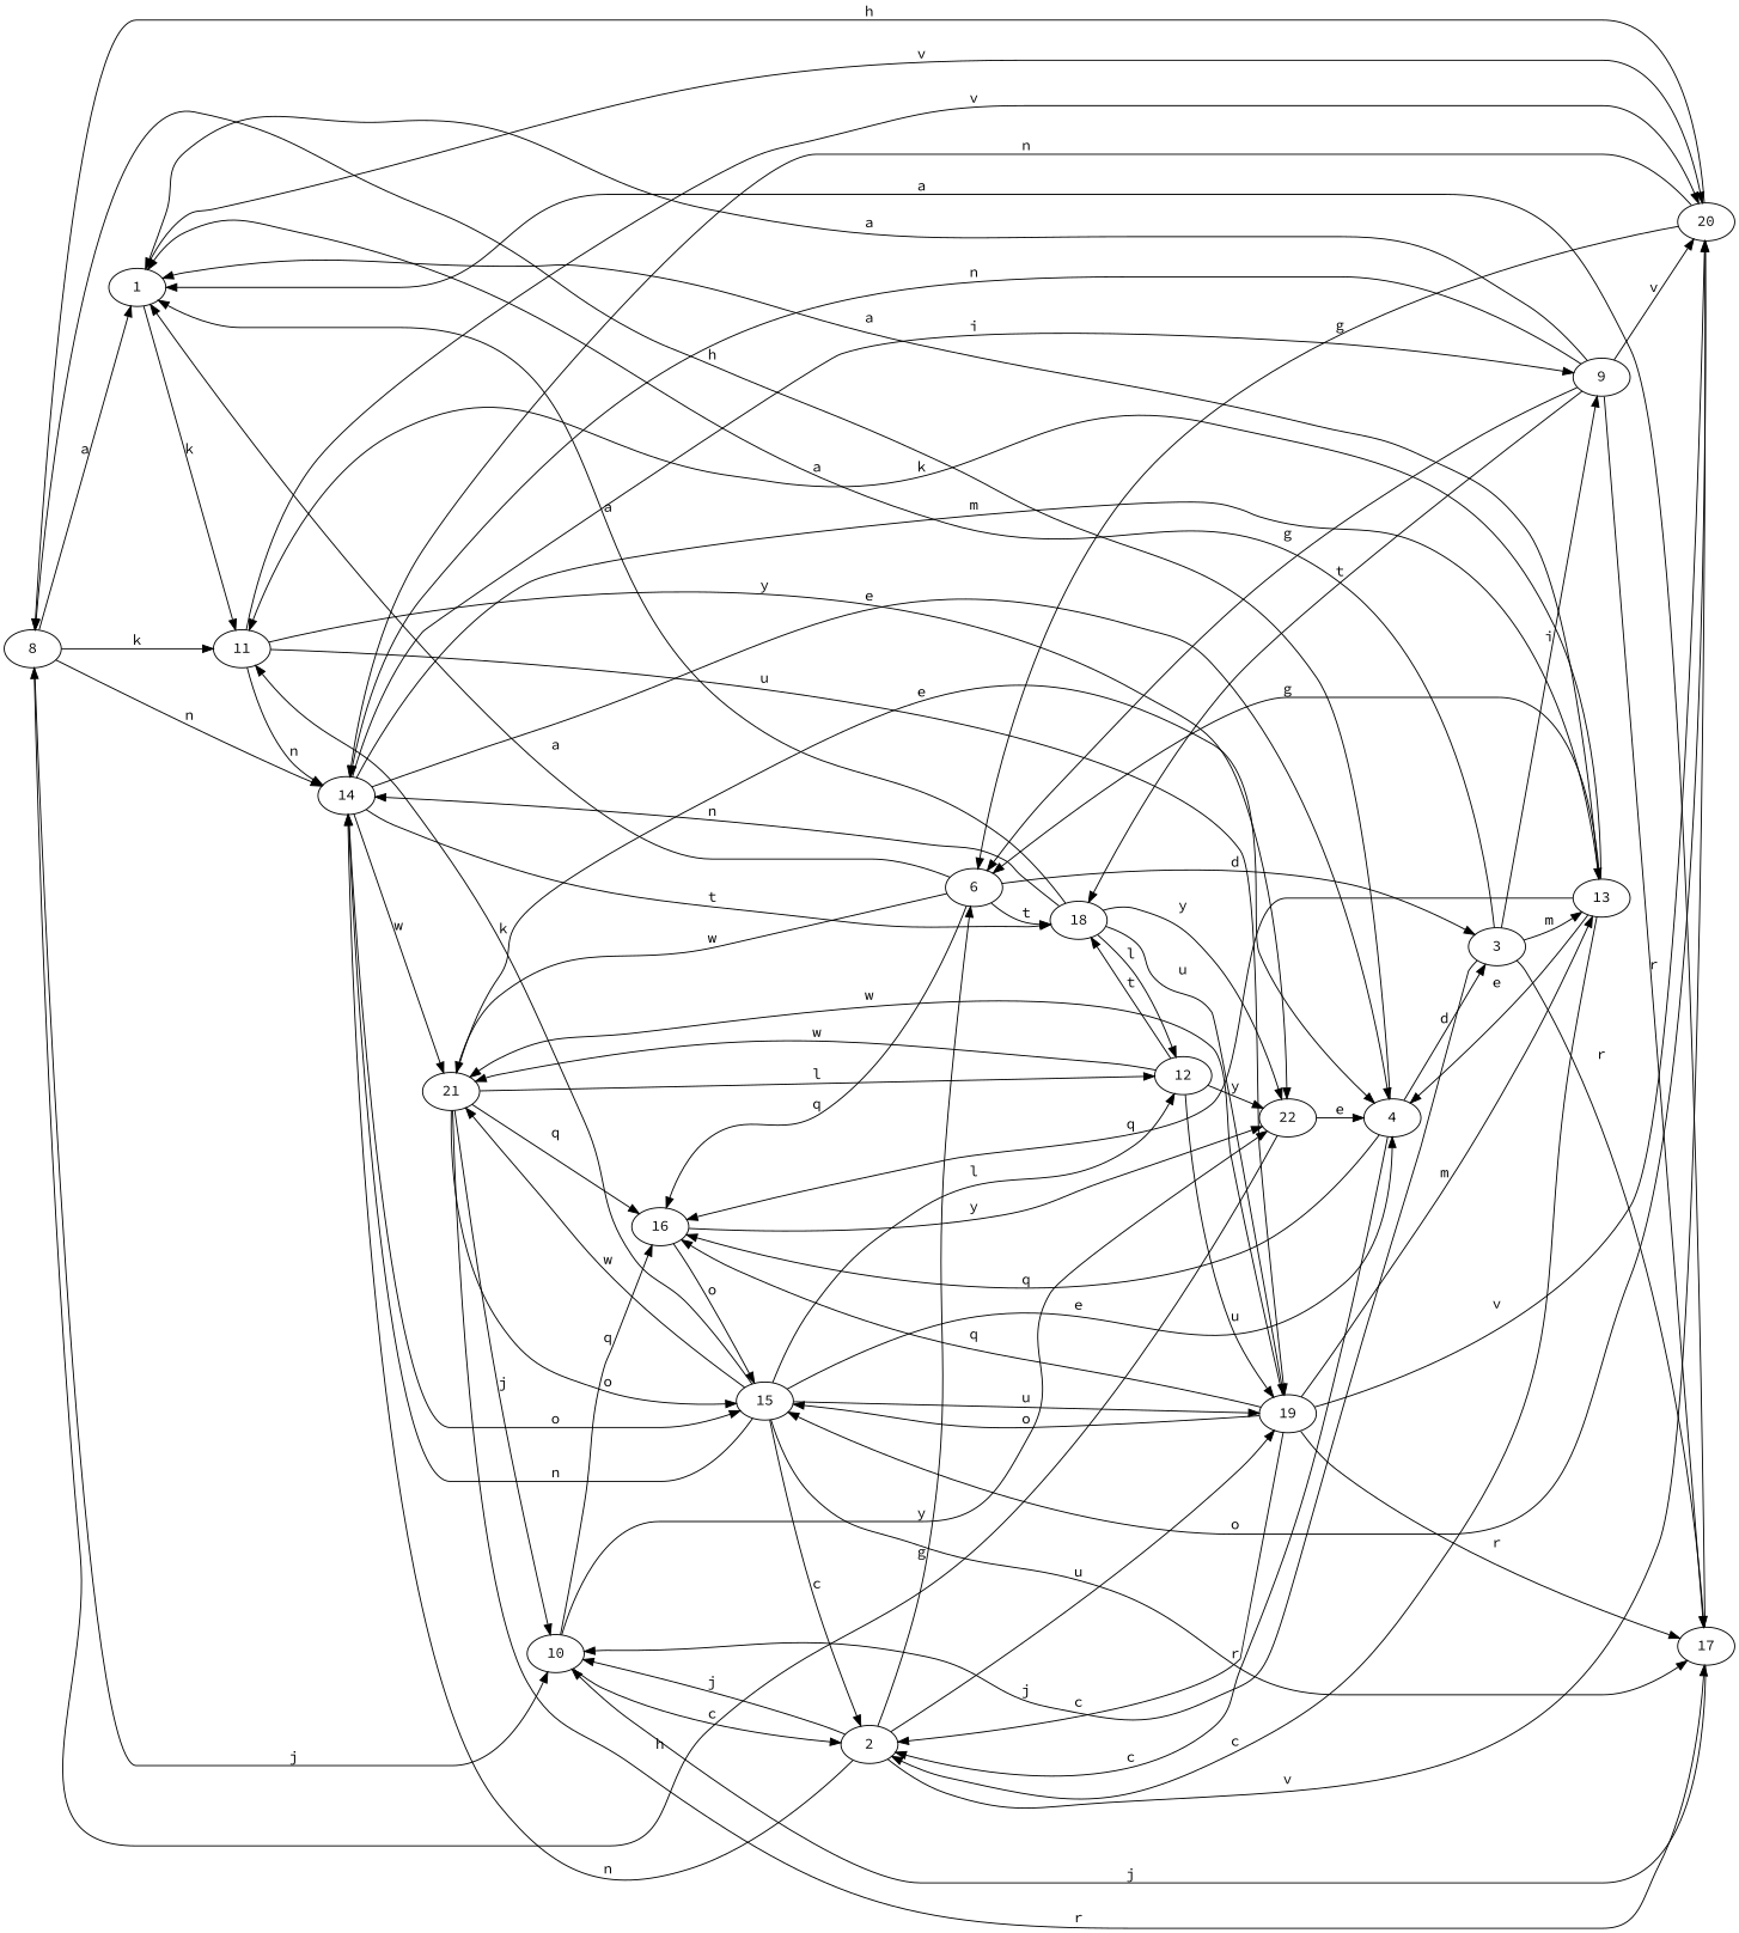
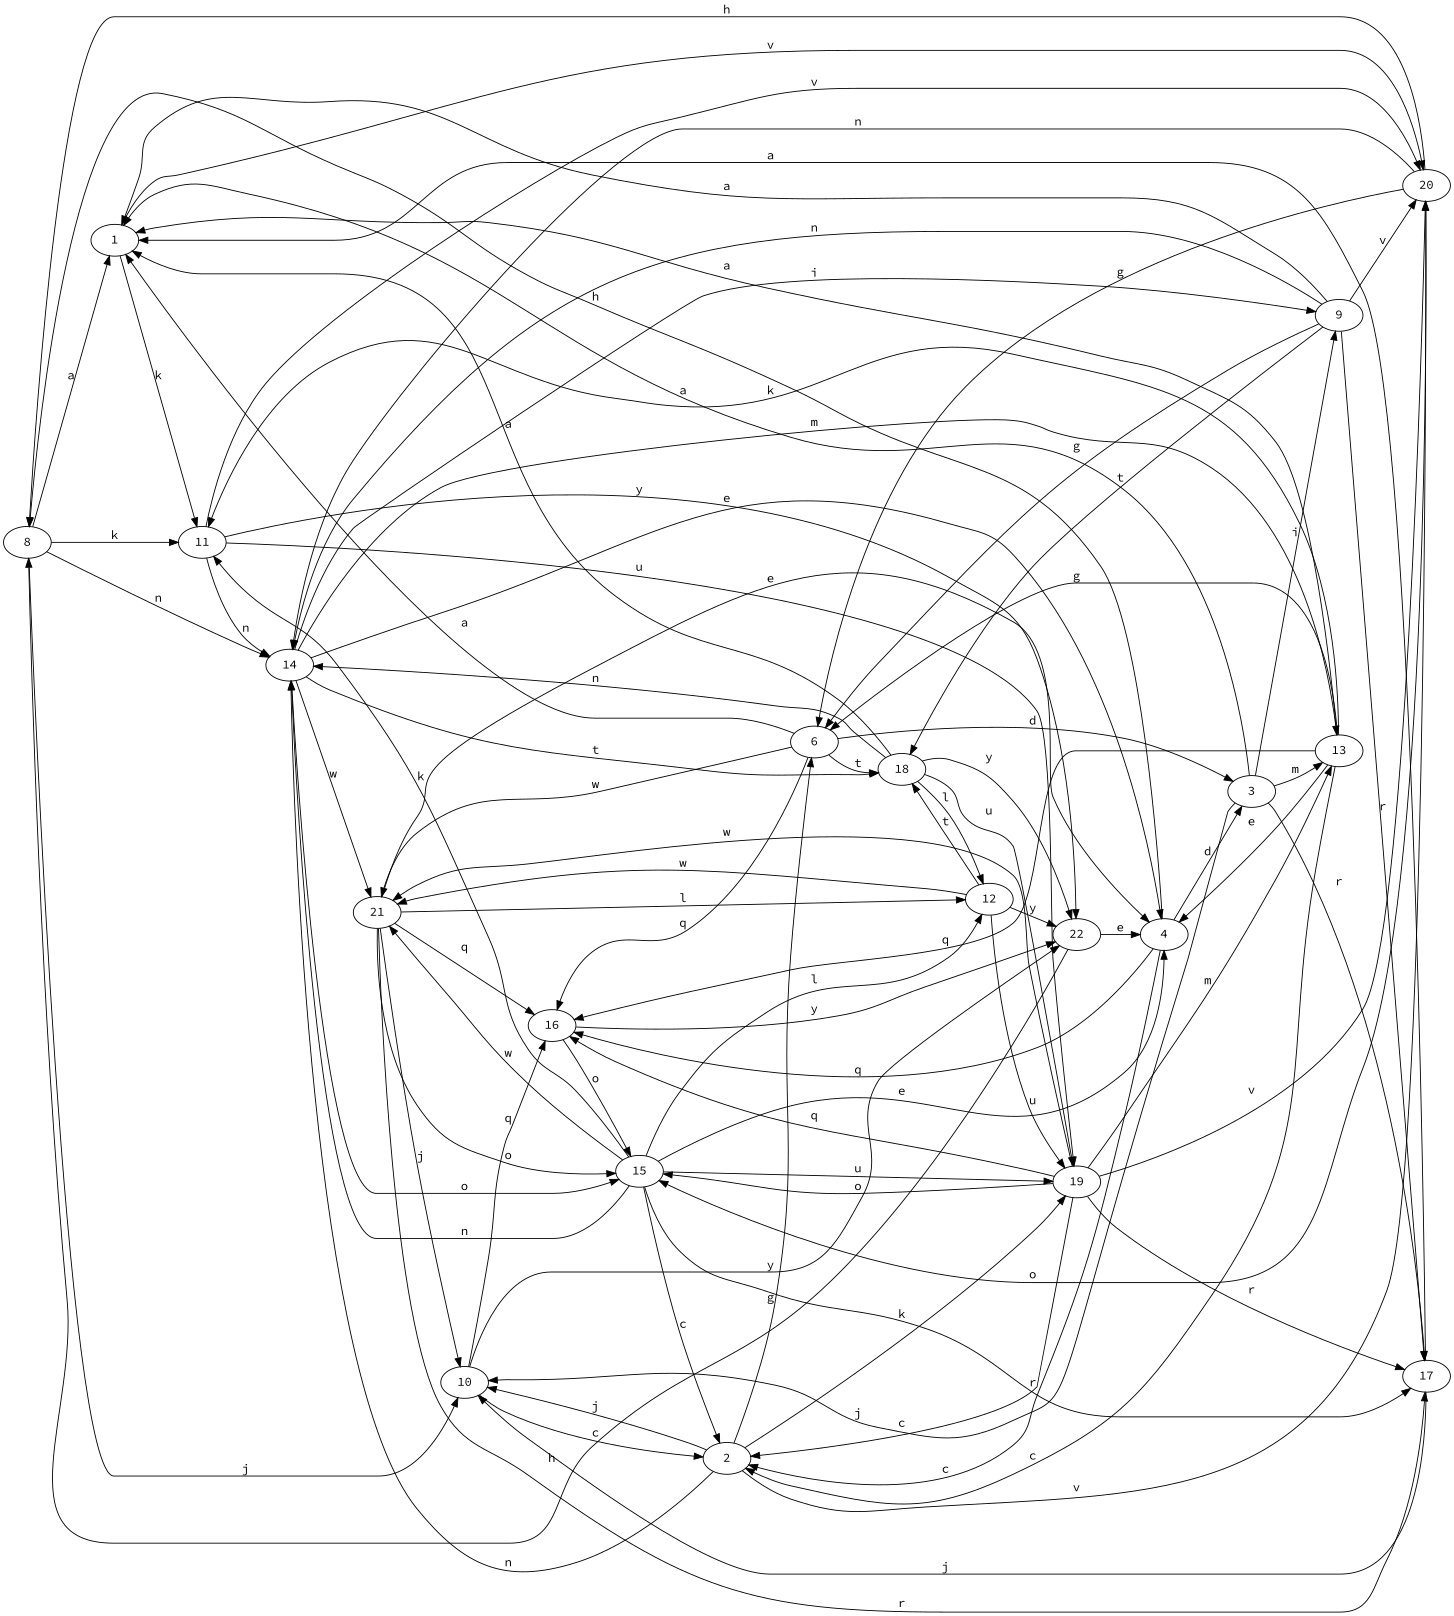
  strict digraph {
    fontname="Source Code Pro"
    rankdir=LR
    node [fontname="Source Code Pro"]
    edge [fontname="Source Code Pro"]
    8
    1
    11
    10
    14
    21
    17
    4
    16
    12
    15
    20
    19
    22
    6
    2
    3
    18
    9
    13
    8 -> 1 [label=a]
    8 -> 11 [label=k]
    8 -> 10 [label=j]
    8 -> 14 [label=n]
    1 -> 11 [label=k]
    1 -> 20 [label=v]
    11 -> 14 [label=n]
    11 -> 20 [label=v]
    11 -> 19 [label=u]
    11 -> 22 [label=y]
    10 -> 16 [label=q]
    10 -> 22 [label=y]
    10 -> 2 [label=c]
    14 -> 21 [label=w]
    14 -> 4 [label=e]
    14 -> 15 [label=o]
    14 -> 18 [label=t]
    14 -> 9 [label=i]
    14 -> 13 [label=m]
    21 -> 10 [label=j]
    21 -> 17 [label=r]
    21 -> 4 [label=e]
    21 -> 16 [label=q]
    21 -> 12 [label=l]
    21 -> 15 [label=o]
    17 -> 1 [label=a]
    17 -> 10 [label=j]
    4 -> 8 [label=h]
    4 -> 16 [label=q]
    4 -> 2 [label=c]
    4 -> 3 [label=d]
    16 -> 15 [label=o]
    16 -> 22 [label=y]
    12 -> 21 [label=w]
    12 -> 19 [label=u]
    12 -> 22 [label=y]
    12 -> 18 [label=t]
    15 -> 11 [label=k]
    15 -> 14 [label=n]
    15 -> 21 [label=w]
    15 -> 17 [label=r]
    15 -> 4 [label=e]
    15 -> 12 [label=l]
    15 -> 19 [label=u]
    15 -> 2 [label=c]
    20 -> 8 [label=h]
    20 -> 14 [label=n]
    20 -> 15 [label=o]
    20 -> 6 [label=g]
    19 -> 21 [label=w]
    19 -> 17 [label=r]
    19 -> 16 [label=q]
    19 -> 15 [label=o]
    19 -> 20 [label=v]
    19 -> 2 [label=c]
    19 -> 13 [label=m]
    22 -> 8 [label=h]
    22 -> 4 [label=e]
    6 -> 1 [label=a]
    6 -> 21 [label=w]
    6 -> 16 [label=q]
    6 -> 3 [label=d]
    6 -> 18 [label=t]
    2 -> 10 [label=j]
    2 -> 14 [label=n]
    2 -> 20 [label=v]
-   2 -> 19 [label=u]
+   2 -> 19 [label=k]
    2 -> 6 [label=g]
    3 -> 1 [label=a]
    3 -> 10 [label=j]
    3 -> 17 [label=r]
    3 -> 9 [label=i]
    3 -> 13 [label=m]
    18 -> 1 [label=a]
    18 -> 14 [label=n]
    18 -> 12 [label=l]
    18 -> 19 [label=u]
    18 -> 22 [label=y]
    9 -> 1 [label=a]
    9 -> 14 [label=n]
    9 -> 17 [label=r]
    9 -> 20 [label=v]
    9 -> 6 [label=g]
    9 -> 18 [label=t]
    13 -> 1 [label=a]
    13 -> 11 [label=k]
    13 -> 4 [label=e]
    13 -> 16 [label=q]
    13 -> 6 [label=g]
    13 -> 2 [label=c]
  }
